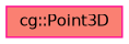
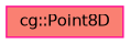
  digraph {
    rankdir=LR
-   n1 [color=deeppink fillcolor=salmon fontname=Helvetica fontsize=10 height=0.2 label="cg::Point3D" shape=box style=filled width=0.4]
+   n1 [color=deeppink fillcolor=salmon fontname=Helvetica fontsize=10 height=0.2 label="cg::Point8D" shape=box style=filled width=0.4]
  }
